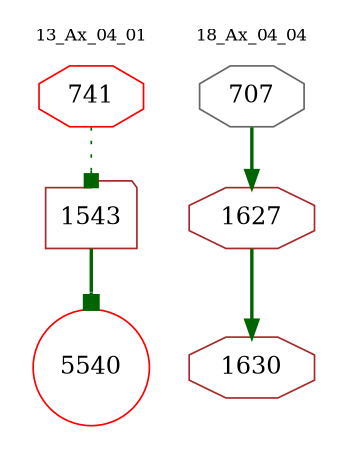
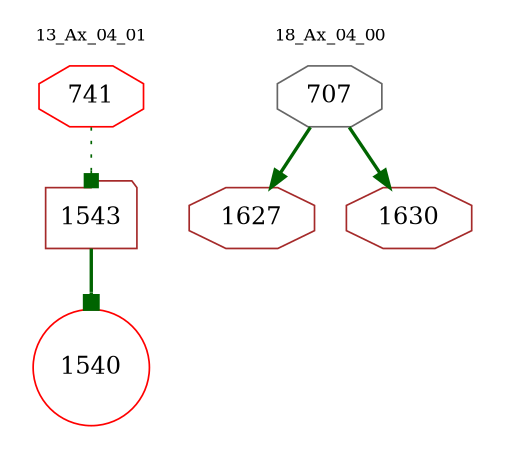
  digraph {
    node [color=brown shape=octagon]
    edge [arrowhead=box color=darkgreen style=bold]
    n1 [color=red label=741]
    n2 [label=1543 shape=folder]
-   n3 [color=red label=5540 shape=circle]
+   n3 [color=red label=1540 shape=circle]
    n4 [color=gray40 label=707]
    n5 [label=1627]
    n6 [label=1630]
    subgraph cluster_1 {
      color=white
      fontsize=10
      label="13_Ax_04_01"
      n1
      n2
      n3
    }
    subgraph cluster_2 {
      color=white
      fontsize=10
-     label="18_Ax_04_04"
+     label="18_Ax_04_00"
      n4
      n5
      n6
    }
    n1 -> n2 [style=dotted]
    n2 -> n3
    n4 -> n5 [arrowhead=normal]
-   n5 -> n6 [arrowhead=normal]
+   n4 -> n6 [arrowhead=normal]
  }
